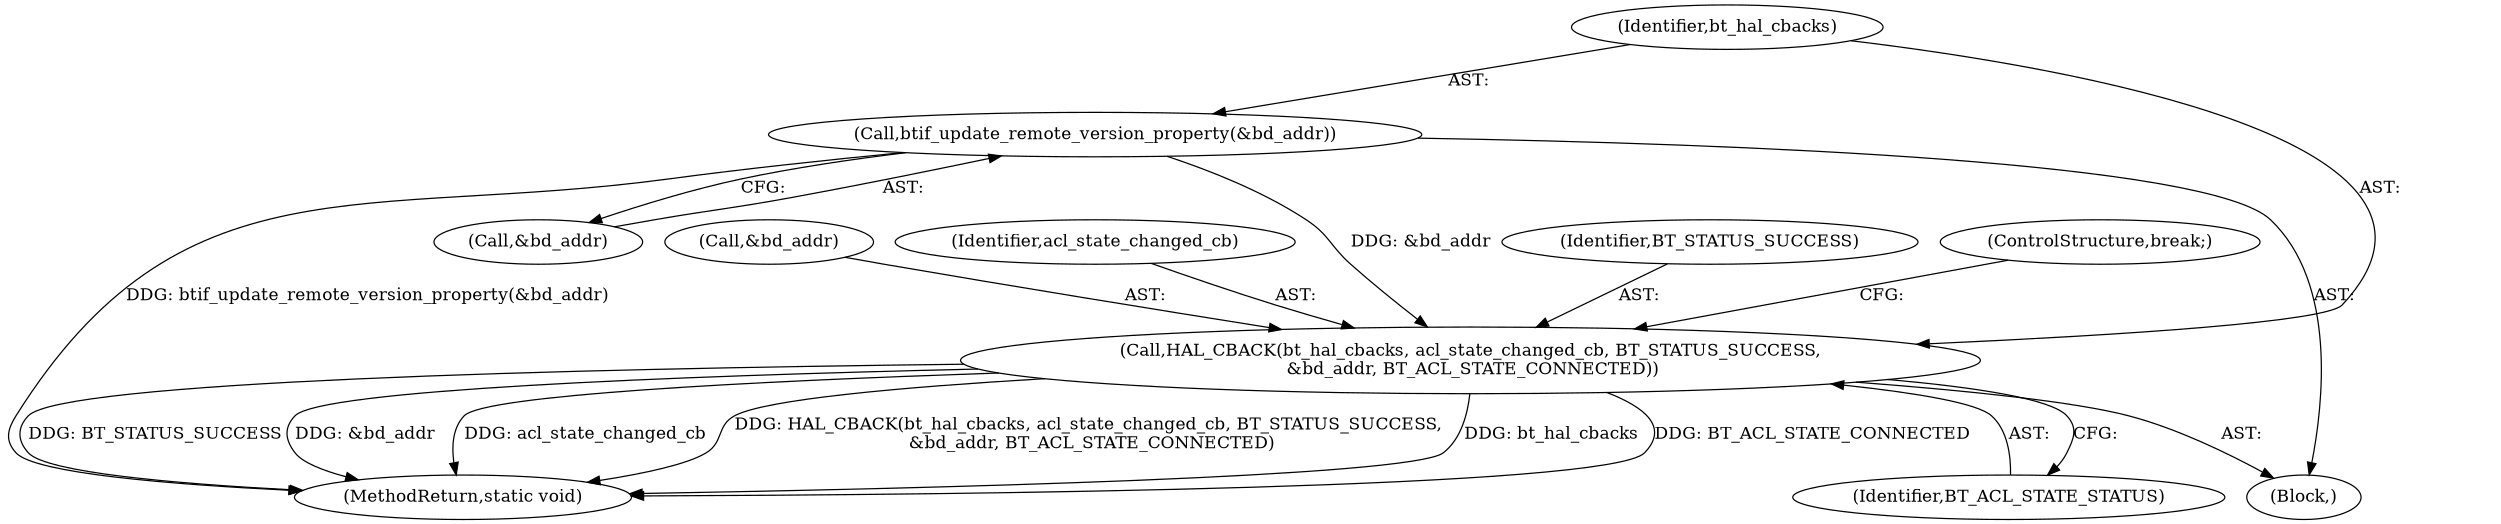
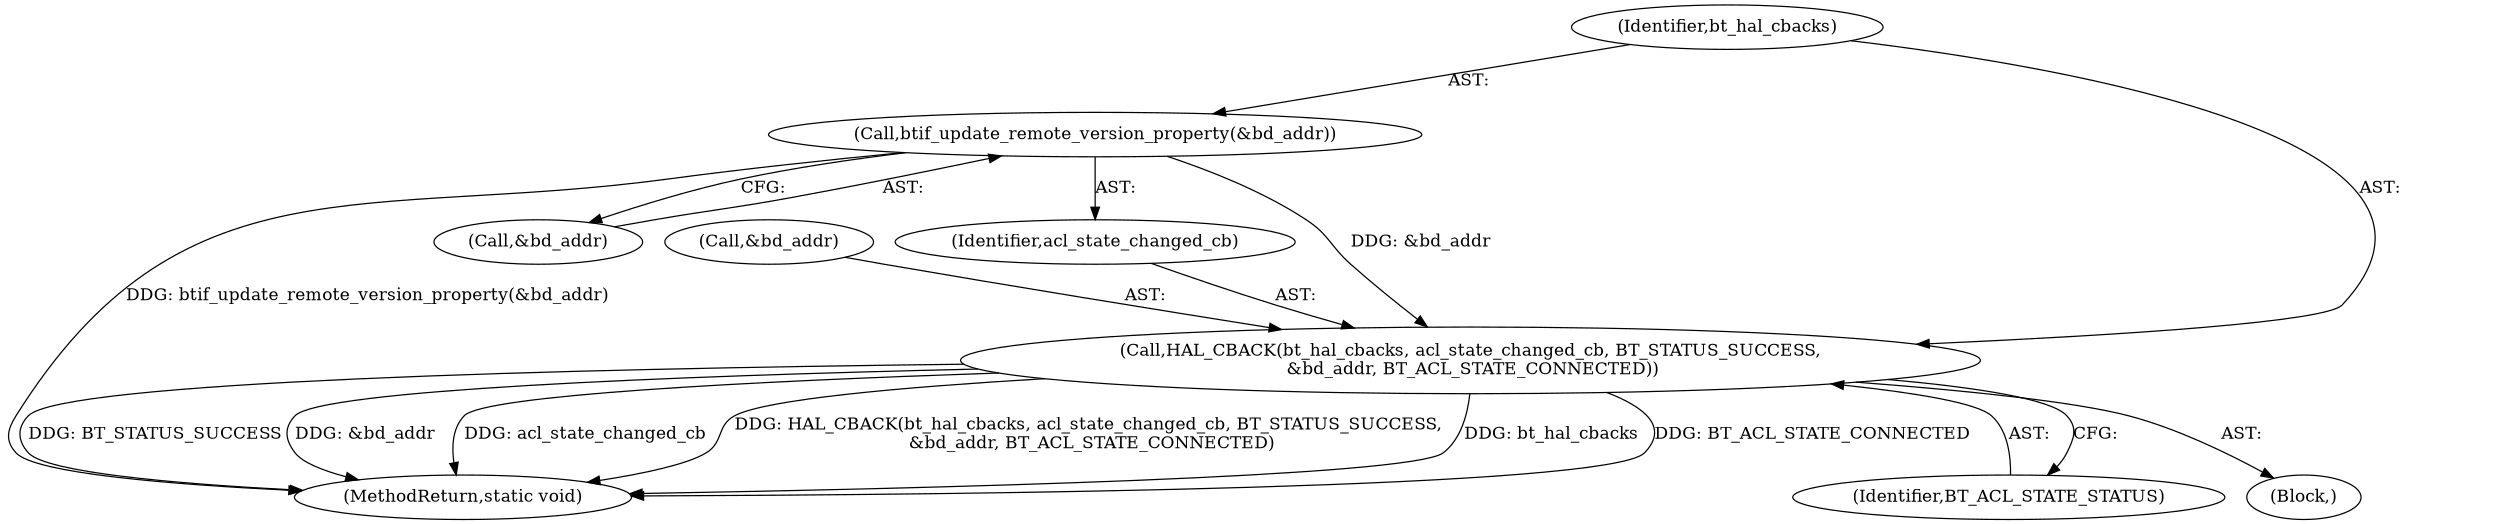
  digraph {
    n1 [label="(Call,btif_update_remote_version_property(&bd_addr))"]
    n2 [label="(Call,HAL_CBACK(bt_hal_cbacks, acl_state_changed_cb, BT_STATUS_SUCCESS,\n &bd_addr, BT_ACL_STATE_CONNECTED))"]
    n3 [label="(Call,&bd_addr)"]
    n4 [label="(Block,)"]
    n5 [label="(MethodReturn,static void)"]
    n6 [label="(Identifier,BT_ACL_STATE_STATUS)"]
    n7 [label="(Identifier,bt_hal_cbacks)"]
-   n8 [label="(Identifier,BT_STATUS_SUCCESS)"]
    n9 [label="(Identifier,acl_state_changed_cb)"]
-   n10 [label="(ControlStructure,break;)"]
    n11 [label="(Call,&bd_addr)"]
    n1 -> n2 [label="DDG: &bd_addr"]
    n1 -> n3 [label="CFG: "]
-   n1 -> n4 [label="AST: "]
+   n1 -> n9 [label="AST: "]
    n1 -> n5 [label="DDG: btif_update_remote_version_property(&bd_addr)"]
    n2 -> n4 [label="AST: "]
    n2 -> n5 [label="DDG: &bd_addr"]
    n2 -> n5 [label="DDG: acl_state_changed_cb"]
    n2 -> n5 [label="DDG: HAL_CBACK(bt_hal_cbacks, acl_state_changed_cb, BT_STATUS_SUCCESS,\n &bd_addr, BT_ACL_STATE_CONNECTED)"]
    n2 -> n5 [label="DDG: bt_hal_cbacks"]
    n2 -> n5 [label="DDG: BT_ACL_STATE_CONNECTED"]
    n2 -> n5 [label="DDG: BT_STATUS_SUCCESS"]
    n2 -> n6 [label="CFG: "]
    n3 -> n1 [label="AST: "]
    n6 -> n2 [label="AST: "]
    n7 -> n1 [label="AST: "]
    n7 -> n2 [label="AST: "]
-   n8 -> n2 [label="AST: "]
    n9 -> n2 [label="AST: "]
-   n10 -> n2 [label="CFG: "]
    n11 -> n2 [label="AST: "]
  }
